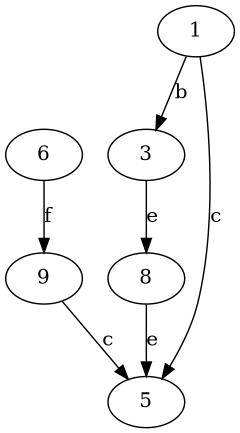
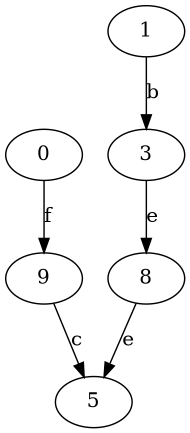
  strict digraph {
-   0 [label=6]
+   0
    9
    3
    8
    5
    1
    0 -> 9 [label=f]
    9 -> 5 [label=c]
    3 -> 8 [label=e]
    8 -> 5 [label=e]
    1 -> 3 [label=b]
-   1 -> 5 [label=c]
  }
